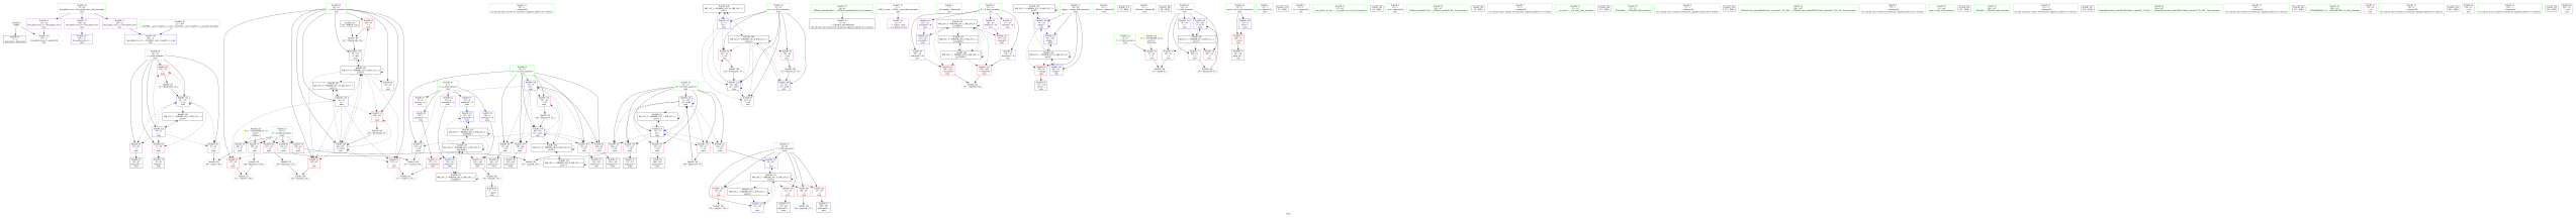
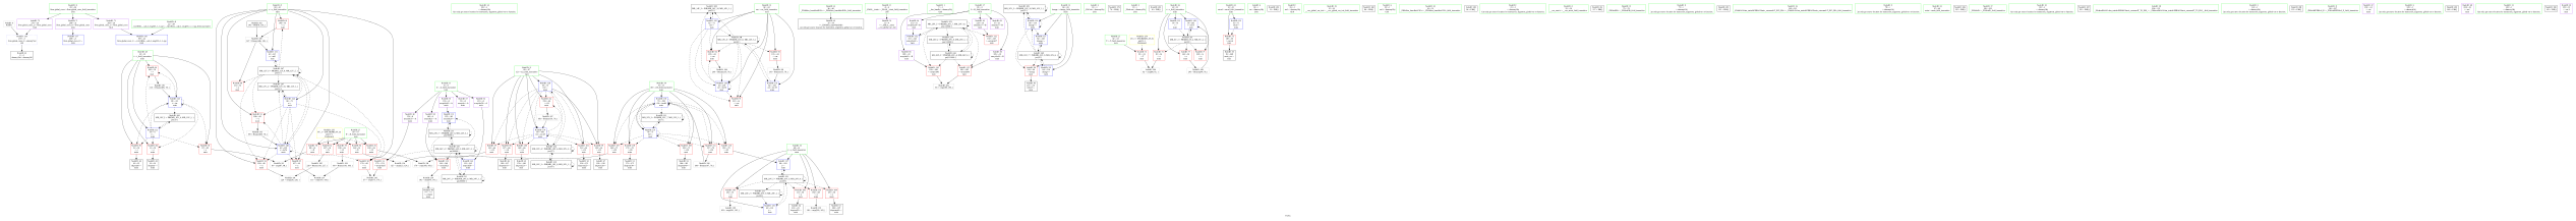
  digraph {
    fontname="Liberation Serif"
    label=SVFG
    node [color=black fontname="Liberation Serif" shape=record]
    edge [fontname="Liberation Serif" style=dashed]
    n1 [color=grey label="{NodeID: 0\nNullPtr}"]
    n2 [label="{NodeID: 41\n2\<--3\ndummyVal\<--dummyVal\n}"]
    n3 [color=blue label="{NodeID: 119\n270\<--3\nllvm.global_ctors_2\<--dummyVal\nGlob }" style=dotted]
    n4 [color=red label="{NodeID: 97\n123\<--66\n\<--i12\nmain\n}"]
    n5 [color=grey label="{NodeID: 194\n125 = cmp(123, 124, )\n}"]
    n6 [color=green label="{NodeID: 14\n165\<--1\n\<--dummyObj\nCan only get source location for instruction, argument, global var or function.}"]
    n7 [color=red label="{NodeID: 111\n197\<--70\n\<--i30\nmain\n}"]
    n8 [color=grey label="{NodeID: 190\n198 = Binary(197, 78, )\n}"]
    n9 [color=blue label="{NodeID: 138\n70\<--198\ni30\<--inc48\nmain\n}"]
    n10 [label="{NodeID: 212\nMR_22V_2 = PHI(MR_22V_7, MR_22V_1, )\npts\{71 \}\n}"]
    n11 [color=blue label="{NodeID: 136\n70\<--73\ni30\<--\nmain\n}"]
    n12 [color=red label="{NodeID: 107\n168\<--70\n\<--i30\nmain\n}"]
    n13 [color=red label="{NodeID: 108\n172\<--70\n\<--i30\nmain\n}"]
    n14 [color=red label="{NodeID: 109\n183\<--70\n\<--i30\nmain\n}"]
    n15 [color=red label="{NodeID: 110\n193\<--70\n\<--i30\nmain\n}"]
    n16 [color=green label="{NodeID: 28\n58\<--59\ni\<--i_field_insensitive\nmain\n}"]
    n17 [color=red label="{NodeID: 83\n87\<--58\n\<--i\nmain\n}"]
    n18 [color=red label="{NodeID: 84\n91\<--58\n\<--i\nmain\n}"]
    n19 [color=red label="{NodeID: 85\n95\<--58\n\<--i\nmain\n}"]
    n20 [color=red label="{NodeID: 86\n100\<--58\n\<--i\nmain\n}"]
    n21 [color=blue label="{NodeID: 122\n58\<--73\ni\<--\nmain\n}"]
    n22 [color=blue label="{NodeID: 123\n58\<--101\ni\<--inc\nmain\n}"]
    n23 [color=grey label="{NodeID: 203\n89 = cmp(87, 88, )\n}"]
    n24 [label="{NodeID: 43\n92\<--91\nidxprom\<--\nmain\n}"]
    n25 [label="{NodeID: 44\n96\<--95\nidxprom6\<--\nmain\n}"]
    n26 [color=grey label="{NodeID: 191\n101 = Binary(100, 78, )\n}"]
    n27 [label="{NodeID: 206\nMR_10V_2 = PHI(MR_10V_4, MR_10V_1, )\npts\{59 \}\n}"]
    n28 [label="{NodeID: 208\nMR_14V_2 = PHI(MR_14V_10, MR_14V_1, )\npts\{63 \}\n}"]
    n29 [color=blue label="{NodeID: 125\n62\<--73\ncnt\<--\nmain\n}"]
    n30 [color=red label="{NodeID: 94\n205\<--62\n\<--cnt\nmain\n}"]
    n31 [color=red label="{NodeID: 95\n231\<--62\n\<--cnt\nmain\n}"]
    n32 [color=blue label="{NodeID: 139\n62\<--206\ncnt\<--inc53\nmain\n}"]
    n33 [label="{NodeID: 248\nMR_14V_6 = PHI(MR_14V_8, MR_14V_5, )\npts\{63 \}\n}"]
    n34 [color=grey label="{NodeID: 184\n206 = Binary(205, 78, )\n}"]
    n35 [color=red label="{NodeID: 93\n135\<--62\n\<--cnt\nmain\n}"]
    n36 [color=blue label="{NodeID: 130\n62\<--136\ncnt\<--inc19\nmain\n}"]
    n37 [color=grey label="{NodeID: 188\n136 = Binary(135, 78, )\n}"]
    n38 [label="{NodeID: 42\n33\<--34\n\<--_ZNSt8ios_base4InitD1Ev\nCan only get source location for instruction, argument, global var or function.}"]
    n39 [color=purple label="{NodeID: 56\n31\<--4\n\<--_ZStL8__ioinit\n__cxx_global_var_init\n}"]
    n40 [color=purple label="{NodeID: 70\n268\<--20\nllvm.global_ctors_0\<--llvm.global_ctors\nGlob }"]
    n41 [color=blue label="{NodeID: 117\n268\<--21\nllvm.global_ctors_0\<--\nGlob }"]
    n42 [color=green label="{NodeID: 1\n7\<--1\n__dso_handle\<--dummyObj\nGlob }"]
    n43 [color=red label="{NodeID: 98\n127\<--66\n\<--i12\nmain\n}"]
    n44 [label="{NodeID: 46\n128\<--127\nidxprom16\<--\nmain\n}"]
    n45 [color=green label="{NodeID: 15\n4\<--6\n_ZStL8__ioinit\<--_ZStL8__ioinit_field_insensitive\nGlob }"]
    n46 [color=grey label="{NodeID: 195\n181 = cmp(180, 165, )\n}"]
    n47 [color=red label="{NodeID: 112\n130\<--129\n\<--arrayidx17\nmain\n}"]
    n48 [color=green label="{NodeID: 29\n60\<--61\ns\<--s_field_insensitive\nmain\n}"]
    n49 [color=red label="{NodeID: 87\n107\<--60\n\<--s\nmain\n}"]
    n50 [color=red label="{NodeID: 88\n131\<--60\n\<--s\nmain\n}"]
    n51 [color=red label="{NodeID: 89\n146\<--60\n\<--s\nmain\n}"]
    n52 [color=red label="{NodeID: 90\n176\<--60\n\<--s\nmain\n}"]
    n53 [color=red label="{NodeID: 91\n208\<--60\n\<--s\nmain\n}"]
    n54 [color=red label="{NodeID: 92\n226\<--60\n\<--s\nmain\n}"]
    n55 [color=blue label="{NodeID: 124\n60\<--73\ns\<--\nmain\n}"]
    n56 [color=blue label="{NodeID: 131\n60\<--147\ns\<--add\nmain\n}"]
    n57 [color=blue label="{NodeID: 140\n60\<--209\ns\<--inc54\nmain\n}"]
    n58 [color=grey label="{NodeID: 197\n111 = cmp(107, 109, )\n}"]
    n59 [color=grey label="{NodeID: 186\n147 = Binary(146, 145, )\n}"]
    n60 [color=grey label="{NodeID: 193\n177 = cmp(175, 176, )\n}"]
    n61 [color=grey label="{NodeID: 183\n209 = Binary(208, 78, )\n}"]
    n62 [color=grey label="{NodeID: 196\n229 = cmp(226, 228, )\n}"]
    n63 [label="{NodeID: 207\nMR_12V_2 = PHI(MR_12V_10, MR_12V_1, )\npts\{61 \}\n}"]
    n64 [label="{NodeID: 247\nMR_12V_6 = PHI(MR_12V_8, MR_12V_5, )\npts\{61 \}\n}"]
    n65 [label="{NodeID: 209\nMR_16V_2 = PHI(MR_16V_10, MR_16V_1, )\npts\{65 \}\n}"]
    n66 [color=blue label="{NodeID: 126\n64\<--114\nchange\<--\nmain\n}"]
    n67 [color=red label="{NodeID: 96\n116\<--64\n\<--change\nmain\n}"]
    n68 [color=blue label="{NodeID: 127\n64\<--120\nchange\<--\nmain\n}"]
    n69 [label="{NodeID: 45\n117\<--116\ntobool\<--\nmain\n}"]
    n70 [label="{NodeID: 249\nMR_16V_7 = PHI(MR_16V_9, MR_16V_6, )\npts\{65 \}\n}"]
    n71 [color=blue label="{NodeID: 129\n64\<--114\nchange\<--\nmain\n}"]
    n72 [color=purple label="{NodeID: 57\n93\<--8\narrayidx\<--A\nmain\n}"]
    n73 [color=purple label="{NodeID: 71\n269\<--20\nllvm.global_ctors_1\<--llvm.global_ctors\nGlob }"]
    n74 [color=blue label="{NodeID: 118\n269\<--22\nllvm.global_ctors_1\<--_GLOBAL__sub_I_msg555_1_1.cpp\nGlob }"]
    n75 [color=green label="{NodeID: 2\n12\<--1\n_ZSt3cin\<--dummyObj\nGlob }"]
    n76 [label="{NodeID: 182\n145 = PHI(78, 110, )\n}"]
    n77 [color=red label="{NodeID: 99\n138\<--66\n\<--i12\nmain\n}"]
    n78 [label="{NodeID: 47\n139\<--138\nidxprom20\<--\nmain\n}"]
    n79 [color=green label="{NodeID: 16\n8\<--9\nA\<--A_field_insensitive\nGlob }"]
    n80 [color=purple label="{NodeID: 58\n140\<--8\narrayidx21\<--A\nmain\n}"]
    n81 [color=purple label="{NodeID: 59\n155\<--8\narrayidx26\<--A\nmain\n}"]
    n82 [color=purple label="{NodeID: 60\n174\<--8\narrayidx35\<--A\nmain\n}"]
    n83 [color=purple label="{NodeID: 61\n213\<--8\narrayidx56\<--A\nmain\n}"]
    n84 [color=red label="{NodeID: 113\n141\<--140\n\<--arrayidx21\nmain\n}"]
    n85 [color=blue label="{NodeID: 133\n155\<--143\narrayidx26\<--\nmain\n}"]
    n86 [color=red label="{NodeID: 114\n175\<--174\n\<--arrayidx35\nmain\n}"]
    n87 [color=blue label="{NodeID: 141\n213\<--143\narrayidx56\<--\nmain\n}"]
    n88 [color=grey label="{NodeID: 200\n142 = cmp(141, 143, )\n}"]
    n89 [label="{NodeID: 219\nMR_24V_7 = PHI(MR_24V_6, MR_24V_5, )\npts\{90000 \}\n}"]
    n90 [label="{NodeID: 213\nMR_24V_2 = PHI(MR_24V_9, MR_24V_1, )\npts\{90000 \}\n}"]
    n91 [label="{NodeID: 235\nMR_24V_4 = PHI(MR_24V_5, MR_24V_3, )\npts\{90000 \}\n}"]
    n92 [label="{NodeID: 279\n74 = PHI()\n}"]
    n93 [label="{NodeID: 48\n144\<--142\n\<--cmp22\nmain\n}"]
    n94 [color=green label="{NodeID: 30\n62\<--63\ncnt\<--cnt_field_insensitive\nmain\n}"]
    n95 [label="{NodeID: 210\nMR_18V_2 = PHI(MR_18V_8, MR_18V_1, )\npts\{67 \}\n}"]
    n96 [label="{NodeID: 234\nMR_18V_4 = PHI(MR_18V_6, MR_18V_3, )\npts\{67 \}\n}"]
    n97 [color=blue label="{NodeID: 128\n66\<--73\ni12\<--\nmain\n}"]
    n98 [color=red label="{NodeID: 100\n149\<--66\n\<--i12\nmain\n}"]
    n99 [color=red label="{NodeID: 101\n153\<--66\n\<--i12\nmain\n}"]
    n100 [color=red label="{NodeID: 102\n159\<--66\n\<--i12\nmain\n}"]
    n101 [color=blue label="{NodeID: 134\n66\<--160\ni12\<--inc28\nmain\n}"]
    n102 [color=purple label="{NodeID: 72\n270\<--20\nllvm.global_ctors_2\<--llvm.global_ctors\nGlob }"]
    n103 [label="{NodeID: 252\nMR_26V_5 = PHI(MR_26V_7, MR_26V_4, )\npts\{110000 \}\n}"]
    n104 [color=red label="{NodeID: 115\n186\<--185\n\<--arrayidx41\nmain\n}"]
    n105 [color=red label="{NodeID: 116\n190\<--189\n\<--arrayidx43\nmain\n}"]
    n106 [color=blue label="{NodeID: 132\n151\<--143\narrayidx24\<--\nmain\n}"]
    n107 [label="{NodeID: 214\nMR_26V_2 = PHI(MR_26V_8, MR_26V_1, )\npts\{110000 \}\n}"]
    n108 [label="{NodeID: 244\nMR_26V_3 = PHI(MR_26V_4, MR_26V_2, )\npts\{110000 \}\n}"]
    n109 [color=grey label="{NodeID: 202\n191 = cmp(186, 190, )\n}"]
    n110 [color=green label="{NodeID: 3\n13\<--1\n_ZSt4cout\<--dummyObj\nGlob }"]
    n111 [label="{NodeID: 49\n150\<--149\nidxprom23\<--\nmain\n}"]
    n112 [color=green label="{NodeID: 17\n10\<--11\nB\<--B_field_insensitive\nGlob }"]
    n113 [color=purple label="{NodeID: 62\n97\<--10\narrayidx7\<--B\nmain\n}"]
    n114 [color=purple label="{NodeID: 63\n129\<--10\narrayidx17\<--B\nmain\n}"]
    n115 [color=purple label="{NodeID: 64\n151\<--10\narrayidx24\<--B\nmain\n}"]
    n116 [color=purple label="{NodeID: 65\n185\<--10\narrayidx41\<--B\nmain\n}"]
    n117 [color=purple label="{NodeID: 66\n189\<--10\narrayidx43\<--B\nmain\n}"]
    n118 [label="{NodeID: 280\n98 = PHI()\n}"]
    n119 [color=green label="{NodeID: 31\n64\<--65\nchange\<--change_field_insensitive\nmain\n}"]
    n120 [label="{NodeID: 211\nMR_20V_2 = PHI(MR_20V_9, MR_20V_1, )\npts\{69 \}\n}"]
    n121 [color=blue label="{NodeID: 135\n68\<--165\nj\<--\nmain\n}"]
    n122 [label="{NodeID: 221\nMR_20V_5 = PHI(MR_20V_6, MR_20V_4, )\npts\{69 \}\n}"]
    n123 [color=red label="{NodeID: 103\n180\<--68\n\<--j\nmain\n}"]
    n124 [color=red label="{NodeID: 104\n187\<--68\n\<--j\nmain\n}"]
    n125 [color=red label="{NodeID: 105\n201\<--68\n\<--j\nmain\n}"]
    n126 [color=red label="{NodeID: 106\n211\<--68\n\<--j\nmain\n}"]
    n127 [color=blue label="{NodeID: 137\n68\<--193\nj\<--\nmain\n}"]
    n128 [label="{NodeID: 50\n154\<--153\nidxprom25\<--\nmain\n}"]
    n129 [color=grey label="{NodeID: 187\n160 = Binary(159, 78, )\n}"]
    n130 [color=blue label="{NodeID: 142\n54\<--245\nt\<--inc70\nmain\n}"]
    n131 [label="{NodeID: 205\nMR_6V_3 = PHI(MR_6V_4, MR_6V_2, )\npts\{55 \}\n}"]
    n132 [color=red label="{NodeID: 75\n80\<--54\n\<--t\nmain\n}"]
    n133 [color=red label="{NodeID: 76\n220\<--54\n\<--t\nmain\n}"]
    n134 [color=red label="{NodeID: 77\n244\<--54\n\<--t\nmain\n}"]
    n135 [color=grey label="{NodeID: 204\n82 = cmp(80, 81, )\n}"]
    n136 [color=grey label="{NodeID: 189\n245 = Binary(244, 78, )\n}"]
    n137 [color=red label="{NodeID: 73\n248\<--50\n\<--retval\nmain\n}"]
    n138 [label="{NodeID: 55\n49\<--248\nmain_ret\<--\nmain\n}"]
    n139 [color=green label="{NodeID: 4\n14\<--1\n.str\<--dummyObj\nGlob }"]
    n140 [color=green label="{NodeID: 18\n20\<--24\nllvm.global_ctors\<--llvm.global_ctors_field_insensitive\nGlob }"]
    n141 [label="{NodeID: 281\n32 = PHI()\n}"]
    n142 [color=grey label="{NodeID: 198\n170 = cmp(168, 169, )\n}"]
    n143 [color=green label="{NodeID: 32\n66\<--67\ni12\<--i12_field_insensitive\nmain\n}"]
    n144 [label="{NodeID: 51\n173\<--172\nidxprom34\<--\nmain\n}"]
    n145 [label="{NodeID: 52\n184\<--183\nidxprom40\<--\nmain\n}"]
    n146 [color=red label="{NodeID: 74\n81\<--52\n\<--T\nmain\n}"]
    n147 [color=yellow label="{NodeID: 254\n4V_1 = ENCHI(MR_4V_0)\npts\{53 \}\nFun[main]}" style=double]
    n148 [color=green label="{NodeID: 5\n16\<--1\n.str.1\<--dummyObj\nGlob }"]
    n149 [color=grey label="{NodeID: 185\n228 = Binary(110, 227, )\n}"]
    n150 [color=green label="{NodeID: 19\n25\<--26\n__cxx_global_var_init\<--__cxx_global_var_init_field_insensitive\n}"]
    n151 [label="{NodeID: 282\n84 = PHI()\n}"]
    n152 [color=grey label="{NodeID: 199\n202 = cmp(201, 165, )\n}"]
    n153 [color=green label="{NodeID: 33\n68\<--69\nj\<--j_field_insensitive\nmain\n}"]
    n154 [label="{NodeID: 53\n188\<--187\nidxprom42\<--\nmain\n}"]
    n155 [label="{NodeID: 54\n212\<--211\nidxprom55\<--\nmain\n}"]
    n156 [color=green label="{NodeID: 6\n18\<--1\n.str.2\<--dummyObj\nGlob }"]
    n157 [color=green label="{NodeID: 20\n29\<--30\n_ZNSt8ios_base4InitC1Ev\<--_ZNSt8ios_base4InitC1Ev_field_insensitive\n}"]
    n158 [label="{NodeID: 283\n94 = PHI()\n}"]
    n159 [color=green label="{NodeID: 34\n70\<--71\ni30\<--i30_field_insensitive\nmain\n}"]
    n160 [color=yellow label="{NodeID: 256\n8V_1 = ENCHI(MR_8V_0)\npts\{57 \}\nFun[main]}" style=double]
    n161 [color=red label="{NodeID: 78\n88\<--56\n\<--N\nmain\n}"]
    n162 [color=red label="{NodeID: 79\n108\<--56\n\<--N\nmain\n}"]
    n163 [color=red label="{NodeID: 80\n124\<--56\n\<--N\nmain\n}"]
    n164 [color=red label="{NodeID: 81\n169\<--56\n\<--N\nmain\n}"]
    n165 [color=red label="{NodeID: 82\n227\<--56\n\<--N\nmain\n}"]
    n166 [color=grey label="{NodeID: 192\n109 = Binary(110, 108, )\n}"]
    n167 [color=green label="{NodeID: 7\n21\<--1\n\<--dummyObj\nCan only get source location for instruction, argument, global var or function.}"]
    n168 [color=green label="{NodeID: 21\n35\<--36\n__cxa_atexit\<--__cxa_atexit_field_insensitive\n}"]
    n169 [label="{NodeID: 284\n217 = PHI()\n}"]
    n170 [color=green label="{NodeID: 35\n75\<--76\n_ZNSirsERi\<--_ZNSirsERi_field_insensitive\n}"]
    n171 [color=green label="{NodeID: 8\n73\<--1\n\<--dummyObj\nCan only get source location for instruction, argument, global var or function.}"]
    n172 [color=green label="{NodeID: 22\n34\<--40\n_ZNSt8ios_base4InitD1Ev\<--_ZNSt8ios_base4InitD1Ev_field_insensitive\n}"]
    n173 [label="{NodeID: 285\n221 = PHI()\n}"]
    n174 [color=green label="{NodeID: 36\n218\<--219\n_ZStlsISt11char_traitsIcEERSt13basic_ostreamIcT_ES5_PKc\<--_ZStlsISt11char_traitsIcEERSt13basic_ostreamIcT_ES5_PKc_field_insensitive\n}"]
    n175 [color=green label="{NodeID: 9\n78\<--1\n\<--dummyObj\nCan only get source location for instruction, argument, global var or function.}"]
    n176 [color=green label="{NodeID: 23\n47\<--48\nmain\<--main_field_insensitive\n}"]
    n177 [label="{NodeID: 286\n225 = PHI()\n}"]
    n178 [color=blue label="{NodeID: 120\n50\<--73\nretval\<--\nmain\n}"]
    n179 [color=green label="{NodeID: 37\n222\<--223\n_ZNSolsEi\<--_ZNSolsEi_field_insensitive\n}"]
    n180 [color=green label="{NodeID: 10\n110\<--1\n\<--dummyObj\nCan only get source location for instruction, argument, global var or function.}"]
    n181 [color=green label="{NodeID: 24\n50\<--51\nretval\<--retval_field_insensitive\nmain\n}"]
    n182 [label="{NodeID: 287\n232 = PHI()\n}"]
    n183 [color=blue label="{NodeID: 121\n54\<--78\nt\<--\nmain\n}"]
    n184 [color=green label="{NodeID: 38\n234\<--235\n_ZSt4endlIcSt11char_traitsIcEERSt13basic_ostreamIT_T0_ES6_\<--_ZSt4endlIcSt11char_traitsIcEERSt13basic_ostreamIT_T0_ES6__field_insensitive\n}"]
    n185 [color=green label="{NodeID: 11\n114\<--1\n\<--dummyObj\nCan only get source location for instruction, argument, global var or function.}"]
    n186 [color=green label="{NodeID: 25\n52\<--53\nT\<--T_field_insensitive\nmain\n}"]
    n187 [label="{NodeID: 288\n233 = PHI()\n}"]
    n188 [color=green label="{NodeID: 39\n236\<--237\n_ZNSolsEPFRSoS_E\<--_ZNSolsEPFRSoS_E_field_insensitive\n}"]
    n189 [color=purple label="{NodeID: 67\n216\<--14\n\<--.str\nmain\n}"]
    n190 [color=green label="{NodeID: 12\n120\<--1\n\<--dummyObj\nCan only get source location for instruction, argument, global var or function.}"]
    n191 [color=green label="{NodeID: 26\n54\<--55\nt\<--t_field_insensitive\nmain\n}"]
    n192 [label="{NodeID: 289\n240 = PHI()\n}"]
    n193 [color=green label="{NodeID: 40\n22\<--264\n_GLOBAL__sub_I_msg555_1_1.cpp\<--_GLOBAL__sub_I_msg555_1_1.cpp_field_insensitive\n}"]
    n194 [color=purple label="{NodeID: 68\n224\<--16\n\<--.str.1\nmain\n}"]
    n195 [color=green label="{NodeID: 13\n143\<--1\n\<--dummyObj\nCan only get source location for instruction, argument, global var or function.}"]
    n196 [color=green label="{NodeID: 27\n56\<--57\nN\<--N_field_insensitive\nmain\n}"]
    n197 [label="{NodeID: 290\n241 = PHI()\n}"]
    n198 [color=purple label="{NodeID: 69\n239\<--18\n\<--.str.2\nmain\n}"]
-   n1 -> n2 [style=solid]
+   n3 -> n2 [style=solid]
    n1 -> n3 [style=solid]
    n4 -> n5 [style=solid]
    n7 -> n8 [style=solid]
    n8 -> n9 [style=solid]
    n9 -> n7
    n9 -> n9
    n9 -> n10
    n9 -> n11
    n9 -> n12
    n9 -> n13
    n9 -> n14
    n9 -> n15
    n10 -> n10
    n10 -> n11
    n11 -> n7
    n11 -> n9
    n11 -> n10
    n11 -> n11
    n11 -> n12
    n11 -> n13
    n11 -> n14
    n11 -> n15
    n12 -> n142 [style=solid]
    n13 -> n144 [style=solid]
    n14 -> n145 [style=solid]
    n15 -> n127 [style=solid]
    n16 -> n17 [style=solid]
    n16 -> n18 [style=solid]
    n16 -> n19 [style=solid]
    n16 -> n20 [style=solid]
    n16 -> n21 [style=solid]
    n16 -> n22 [style=solid]
    n17 -> n23 [style=solid]
    n18 -> n24 [style=solid]
    n19 -> n25 [style=solid]
    n20 -> n26 [style=solid]
    n21 -> n17
    n21 -> n18
    n21 -> n19
    n21 -> n20
    n21 -> n22
    n21 -> n27
    n22 -> n17
    n22 -> n18
    n22 -> n19
    n22 -> n20
    n22 -> n22
    n22 -> n27
    n26 -> n22 [style=solid]
    n27 -> n21
    n28 -> n29
    n29 -> n28
    n29 -> n30
    n29 -> n31
    n29 -> n32
    n29 -> n33
    n30 -> n34 [style=solid]
    n32 -> n28
    n32 -> n30
    n32 -> n31
    n32 -> n32
    n33 -> n28
    n33 -> n30
    n33 -> n31
    n33 -> n32
    n33 -> n33
    n33 -> n35
    n33 -> n36
    n34 -> n32 [style=solid]
    n35 -> n37 [style=solid]
    n36 -> n33
    n37 -> n36 [style=solid]
    n40 -> n41 [style=solid]
    n43 -> n44 [style=solid]
    n45 -> n39 [style=solid]
    n48 -> n49 [style=solid]
-   n48 -> n50 [style=solid]
+   n59 -> n50 [style=solid]
    n48 -> n51 [style=solid]
    n48 -> n52 [style=solid]
    n48 -> n53 [style=solid]
    n48 -> n54 [style=solid]
    n48 -> n55 [style=solid]
    n48 -> n56 [style=solid]
    n48 -> n57 [style=solid]
    n49 -> n58 [style=solid]
    n51 -> n59 [style=solid]
    n52 -> n60 [style=solid]
    n53 -> n61 [style=solid]
    n54 -> n62 [style=solid]
    n55 -> n49
    n55 -> n52
    n55 -> n53
    n55 -> n54
    n55 -> n57
    n55 -> n63
    n55 -> n64
    n56 -> n64
    n57 -> n49
    n57 -> n52
    n57 -> n53
    n57 -> n54
    n57 -> n57
    n57 -> n63
    n57 -> n64
    n59 -> n56 [style=solid]
    n61 -> n57 [style=solid]
    n63 -> n55
    n64 -> n50
    n64 -> n51
    n64 -> n52
    n64 -> n53
    n64 -> n54
    n64 -> n56
    n64 -> n57
    n64 -> n63
    n64 -> n64
    n65 -> n65
    n65 -> n66
    n66 -> n65
    n66 -> n66
    n66 -> n67
    n66 -> n68
    n67 -> n69 [style=solid]
    n68 -> n70
    n70 -> n65
    n70 -> n66
    n70 -> n67
    n70 -> n68
    n70 -> n70
    n70 -> n71
    n71 -> n70
    n73 -> n74 [style=solid]
    n76 -> n59 [style=solid]
    n77 -> n78 [style=solid]
    n79 -> n72 [style=solid]
    n79 -> n80 [style=solid]
    n79 -> n81 [style=solid]
    n79 -> n82 [style=solid]
    n79 -> n83 [style=solid]
    n80 -> n84 [style=solid]
    n81 -> n85 [style=solid]
    n82 -> n86 [style=solid]
    n83 -> n87 [style=solid]
    n84 -> n88 [style=solid]
    n85 -> n89
    n86 -> n60 [style=solid]
    n87 -> n90
    n87 -> n91
    n88 -> n93 [style=solid]
    n89 -> n84
    n89 -> n85
    n89 -> n89
    n89 -> n91
    n90 -> n90
    n90 -> n91
    n91 -> n84
    n91 -> n85
    n91 -> n86
    n91 -> n87
    n91 -> n89
    n91 -> n90
    n91 -> n91
    n94 -> n29 [style=solid]
    n94 -> n30 [style=solid]
    n94 -> n31 [style=solid]
    n94 -> n32 [style=solid]
    n94 -> n35 [style=solid]
    n94 -> n36 [style=solid]
    n95 -> n95
    n95 -> n96
    n96 -> n95
    n96 -> n96
    n96 -> n97
    n97 -> n4
    n97 -> n43
    n97 -> n77 [style=solid]
    n97 -> n96
    n97 -> n98
    n97 -> n99
    n97 -> n100
    n97 -> n101
    n98 -> n111 [style=solid]
    n99 -> n128 [style=solid]
    n100 -> n129 [style=solid]
    n101 -> n4
    n101 -> n43
    n101 -> n77
    n101 -> n96
    n101 -> n98
    n101 -> n99
    n101 -> n100
    n101 -> n101
    n102 -> n3 [style=solid]
    n103 -> n47
    n103 -> n103
    n103 -> n104
    n103 -> n105
    n103 -> n106
    n103 -> n107
    n103 -> n108
    n104 -> n109 [style=solid]
    n105 -> n109 [style=solid]
    n106 -> n103
    n107 -> n108
    n108 -> n103
    n108 -> n104
    n108 -> n105
    n108 -> n107
    n108 -> n108
    n112 -> n113 [style=solid]
    n112 -> n114 [style=solid]
    n112 -> n115 [style=solid]
    n112 -> n116 [style=solid]
    n112 -> n117 [style=solid]
    n114 -> n47 [style=solid]
    n115 -> n106 [style=solid]
    n116 -> n104 [style=solid]
    n117 -> n105 [style=solid]
    n119 -> n66 [style=solid]
    n119 -> n67 [style=solid]
    n119 -> n68 [style=solid]
    n119 -> n71 [style=solid]
    n120 -> n120
    n120 -> n121
    n121 -> n122
    n122 -> n120
    n122 -> n121
    n122 -> n122
    n122 -> n123
    n122 -> n124
    n122 -> n125
    n122 -> n126
    n122 -> n127
    n123 -> n46 [style=solid]
    n124 -> n154 [style=solid]
    n125 -> n152 [style=solid]
    n126 -> n155 [style=solid]
    n127 -> n122
    n129 -> n101 [style=solid]
    n130 -> n131
    n131 -> n130
    n131 -> n132
    n131 -> n133
    n131 -> n134
    n132 -> n135 [style=solid]
    n134 -> n136 [style=solid]
    n136 -> n130 [style=solid]
    n137 -> n138 [style=solid]
    n140 -> n40 [style=solid]
    n140 -> n73 [style=solid]
    n140 -> n102 [style=solid]
    n143 -> n4 [style=solid]
    n143 -> n43 [style=solid]
    n143 -> n77 [style=solid]
    n143 -> n97 [style=solid]
    n143 -> n98 [style=solid]
    n143 -> n99 [style=solid]
    n143 -> n100 [style=solid]
    n143 -> n101 [style=solid]
    n146 -> n135 [style=solid]
    n147 -> n146
    n149 -> n62 [style=solid]
    n153 -> n121 [style=solid]
    n153 -> n123 [style=solid]
    n153 -> n124 [style=solid]
    n153 -> n125 [style=solid]
    n153 -> n126 [style=solid]
    n153 -> n127 [style=solid]
    n159 -> n7 [style=solid]
    n159 -> n9 [style=solid]
    n159 -> n11 [style=solid]
    n159 -> n12 [style=solid]
    n159 -> n13 [style=solid]
    n159 -> n14 [style=solid]
    n159 -> n15 [style=solid]
    n160 -> n161
    n160 -> n162
    n160 -> n163
    n160 -> n164
    n160 -> n165
    n161 -> n23 [style=solid]
    n162 -> n166 [style=solid]
    n163 -> n5 [style=solid]
    n164 -> n142 [style=solid]
    n165 -> n149 [style=solid]
    n166 -> n58 [style=solid]
    n172 -> n38 [style=solid]
    n178 -> n137
    n181 -> n137 [style=solid]
    n181 -> n178 [style=solid]
    n183 -> n131
    n186 -> n146 [style=solid]
    n191 -> n130 [style=solid]
    n191 -> n132 [style=solid]
    n191 -> n133 [style=solid]
    n191 -> n134 [style=solid]
    n191 -> n183 [style=solid]
    n193 -> n74 [style=solid]
    n196 -> n161 [style=solid]
    n196 -> n162 [style=solid]
    n196 -> n163 [style=solid]
    n196 -> n164 [style=solid]
    n196 -> n165 [style=solid]
  }
